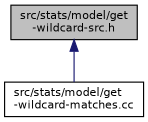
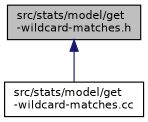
  digraph {
    node [color=black fontname=Helvetica fontsize=10 shape=record style=filled]
-   n1 [fillcolor=grey75 fontcolor=black height=0.2 label="src/stats/model/get\l-wildcard-src.h" width=0.4]
+   n1 [fillcolor=grey75 fontcolor=black height=0.2 label="src/stats/model/get\l-wildcard-matches.h" width=0.4]
    n2 [fillcolor=white height=0.2 label="src/stats/model/get\l-wildcard-matches.cc" width=0.4]
    n1 -> n2 [color=midnightblue dir=back fontname=Helvetica fontsize=10 labelfontname=Helvetica labelfontsize=10 style=solid]
  }
